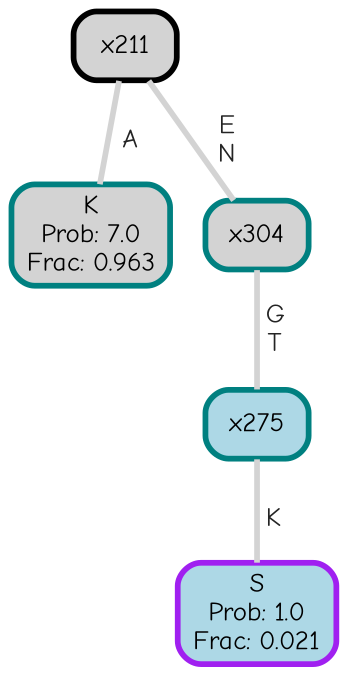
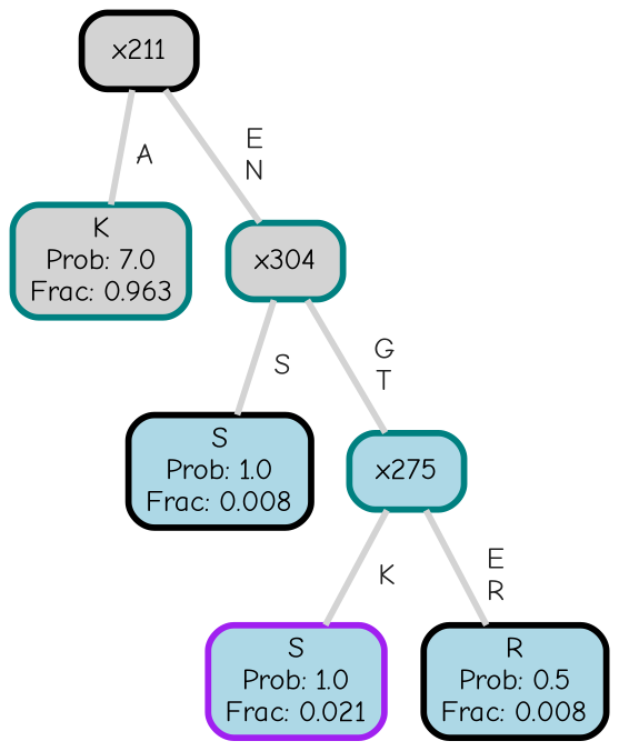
  graph {
    fontname="Comic Neue"
    ranksep="0 equally"
    splines=straight
    node [color=teal fillcolor=lightblue fontcolor=black fontname="Comic Neue" penwidth=3 shape=box style="filled, rounded"]
    edge [color=lightgray fontcolor=grey14 fontname="Comic Neue" fontweight=bold penwidth=3]
    n1 [fillcolor=lightgrey label="K\nProb: 7.0\nFrac: 0.963"]
    n2 [color=black fillcolor=lightgrey label=x211]
    n3 [fillcolor=lightgrey label=x304]
+   n4 [color=black label="S\nProb: 1.0\nFrac: 0.008"]
    n5 [label=x275]
    n6 [color=purple label="S\nProb: 1.0\nFrac: 0.021"]
+   n7 [color=black label="R\nProb: 0.5\nFrac: 0.008"]
    subgraph sub_1 {
      rank=same
    }
    n2 -- n1 [label=" A"]
    n2 -- n3 [label=" E\n N"]
+   n3 -- n4 [label=" S"]
    n3 -- n5 [label=" G\n T"]
    n5 -- n6 [label=" K"]
+   n5 -- n7 [label=" E\n R"]
  }
